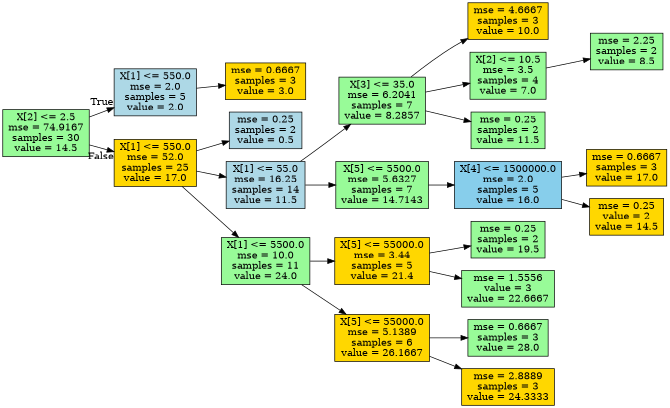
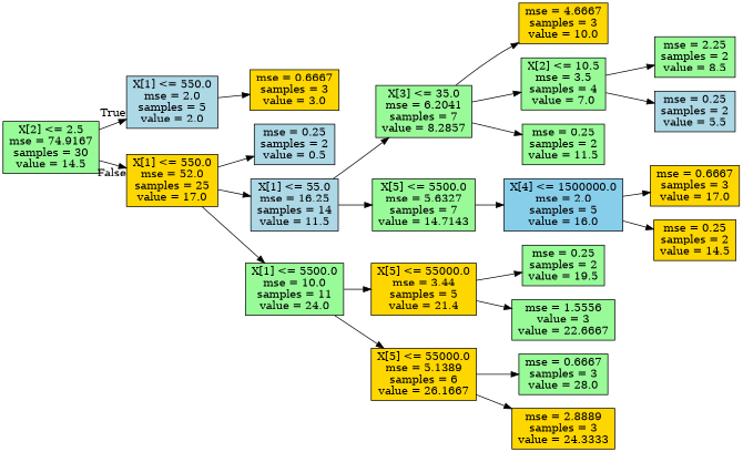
  digraph {
    rankdir=LR
    node [fillcolor=palegreen shape=box style=filled]
    n1 [label="X[2] <= 2.5\nmse = 74.9167\nsamples = 30\nvalue = 14.5"]
    n2 [fillcolor=lightblue label="X[1] <= 550.0\nmse = 2.0\nsamples = 5\nvalue = 2.0"]
    n3 [fillcolor=gold label="X[1] <= 550.0\nmse = 52.0\nsamples = 25\nvalue = 17.0"]
    n4 [fillcolor=gold label="mse = 0.6667\nsamples = 3\nvalue = 3.0"]
    n5 [fillcolor=lightblue label="mse = 0.25\nsamples = 2\nvalue = 0.5"]
    n6 [fillcolor=lightblue label="X[1] <= 55.0\nmse = 16.25\nsamples = 14\nvalue = 11.5"]
    n7 [label="X[1] <= 5500.0\nmse = 10.0\nsamples = 11\nvalue = 24.0"]
    n8 [label="X[3] <= 35.0\nmse = 6.2041\nsamples = 7\nvalue = 8.2857"]
    n9 [label="X[5] <= 5500.0\nmse = 5.6327\nsamples = 7\nvalue = 14.7143"]
    n10 [fillcolor=gold label="X[5] <= 55000.0\nmse = 3.44\nsamples = 5\nvalue = 21.4"]
    n11 [fillcolor=gold label="X[5] <= 55000.0\nmse = 5.1389\nsamples = 6\nvalue = 26.1667"]
    n12 [fillcolor=gold label="mse = 4.6667\nsamples = 3\nvalue = 10.0"]
    n13 [label="X[2] <= 10.5\nmse = 3.5\nsamples = 4\nvalue = 7.0"]
    n14 [label="mse = 0.25\nsamples = 2\nvalue = 11.5"]
    n15 [fillcolor=skyblue label="X[4] <= 1500000.0\nmse = 2.0\nsamples = 5\nvalue = 16.0"]
    n16 [label="mse = 2.25\nsamples = 2\nvalue = 8.5"]
+   n17 [fillcolor=lightblue label="mse = 0.25\nsamples = 2\nvalue = 5.5"]
    n18 [fillcolor=gold label="mse = 0.6667\nsamples = 3\nvalue = 17.0"]
-   n19 [fillcolor=gold label="mse = 0.25\nvalue = 2\nvalue = 14.5"]
+   n19 [fillcolor=gold label="mse = 0.25\nsamples = 2\nvalue = 14.5"]
    n20 [label="mse = 0.25\nsamples = 2\nvalue = 19.5"]
    n21 [label="mse = 1.5556\nvalue = 3\nvalue = 22.6667"]
    n22 [label="mse = 0.6667\nsamples = 3\nvalue = 28.0"]
    n23 [fillcolor=gold label="mse = 2.8889\nsamples = 3\nvalue = 24.3333"]
    n1 -> n2 [headlabel=True labelangle=45 labeldistance=2.5]
    n1 -> n3 [headlabel=False labelangle=-45 labeldistance=2.5]
    n2 -> n4
    n3 -> n5
    n3 -> n6
    n3 -> n7
    n6 -> n8
    n6 -> n9
    n7 -> n10
    n7 -> n11
    n8 -> n12
    n8 -> n13
    n8 -> n14
    n9 -> n15
    n10 -> n20
    n10 -> n21
    n11 -> n22
    n11 -> n23
    n13 -> n16
+   n13 -> n17
    n15 -> n18
    n15 -> n19
  }
